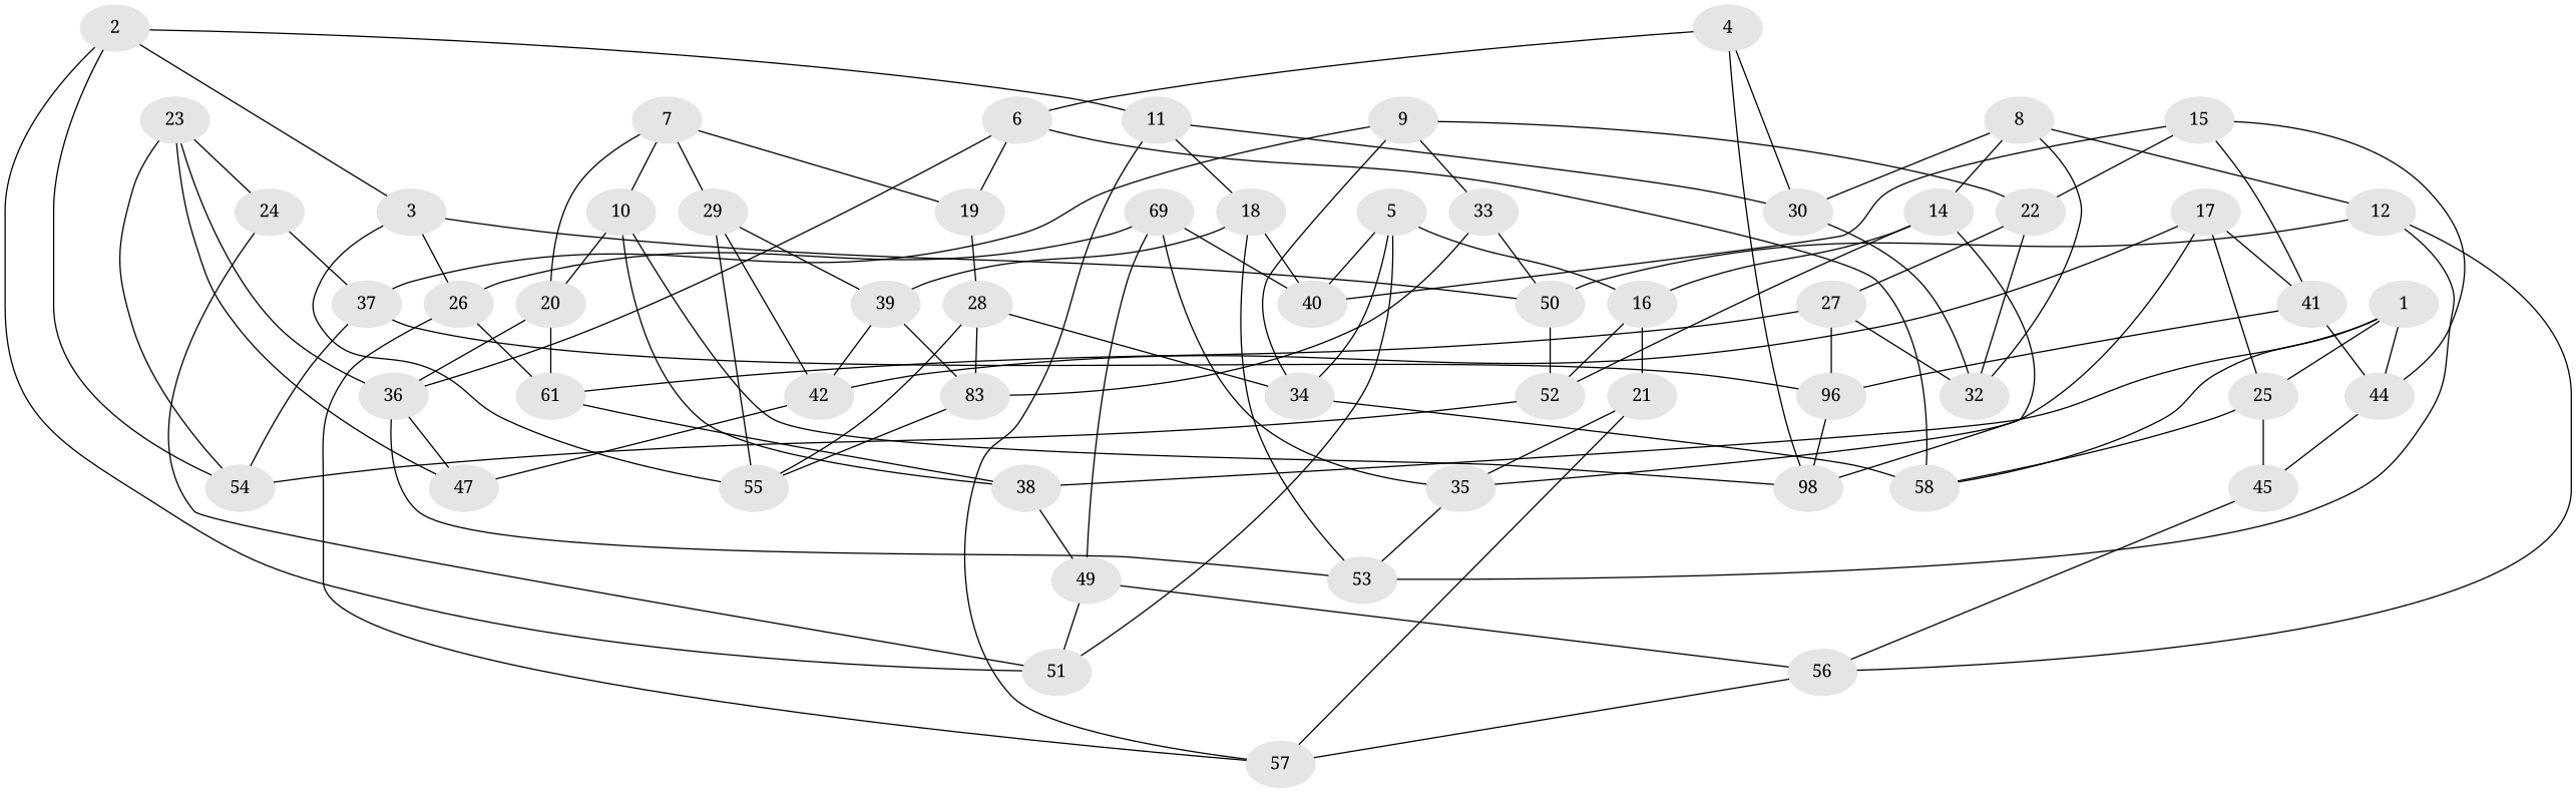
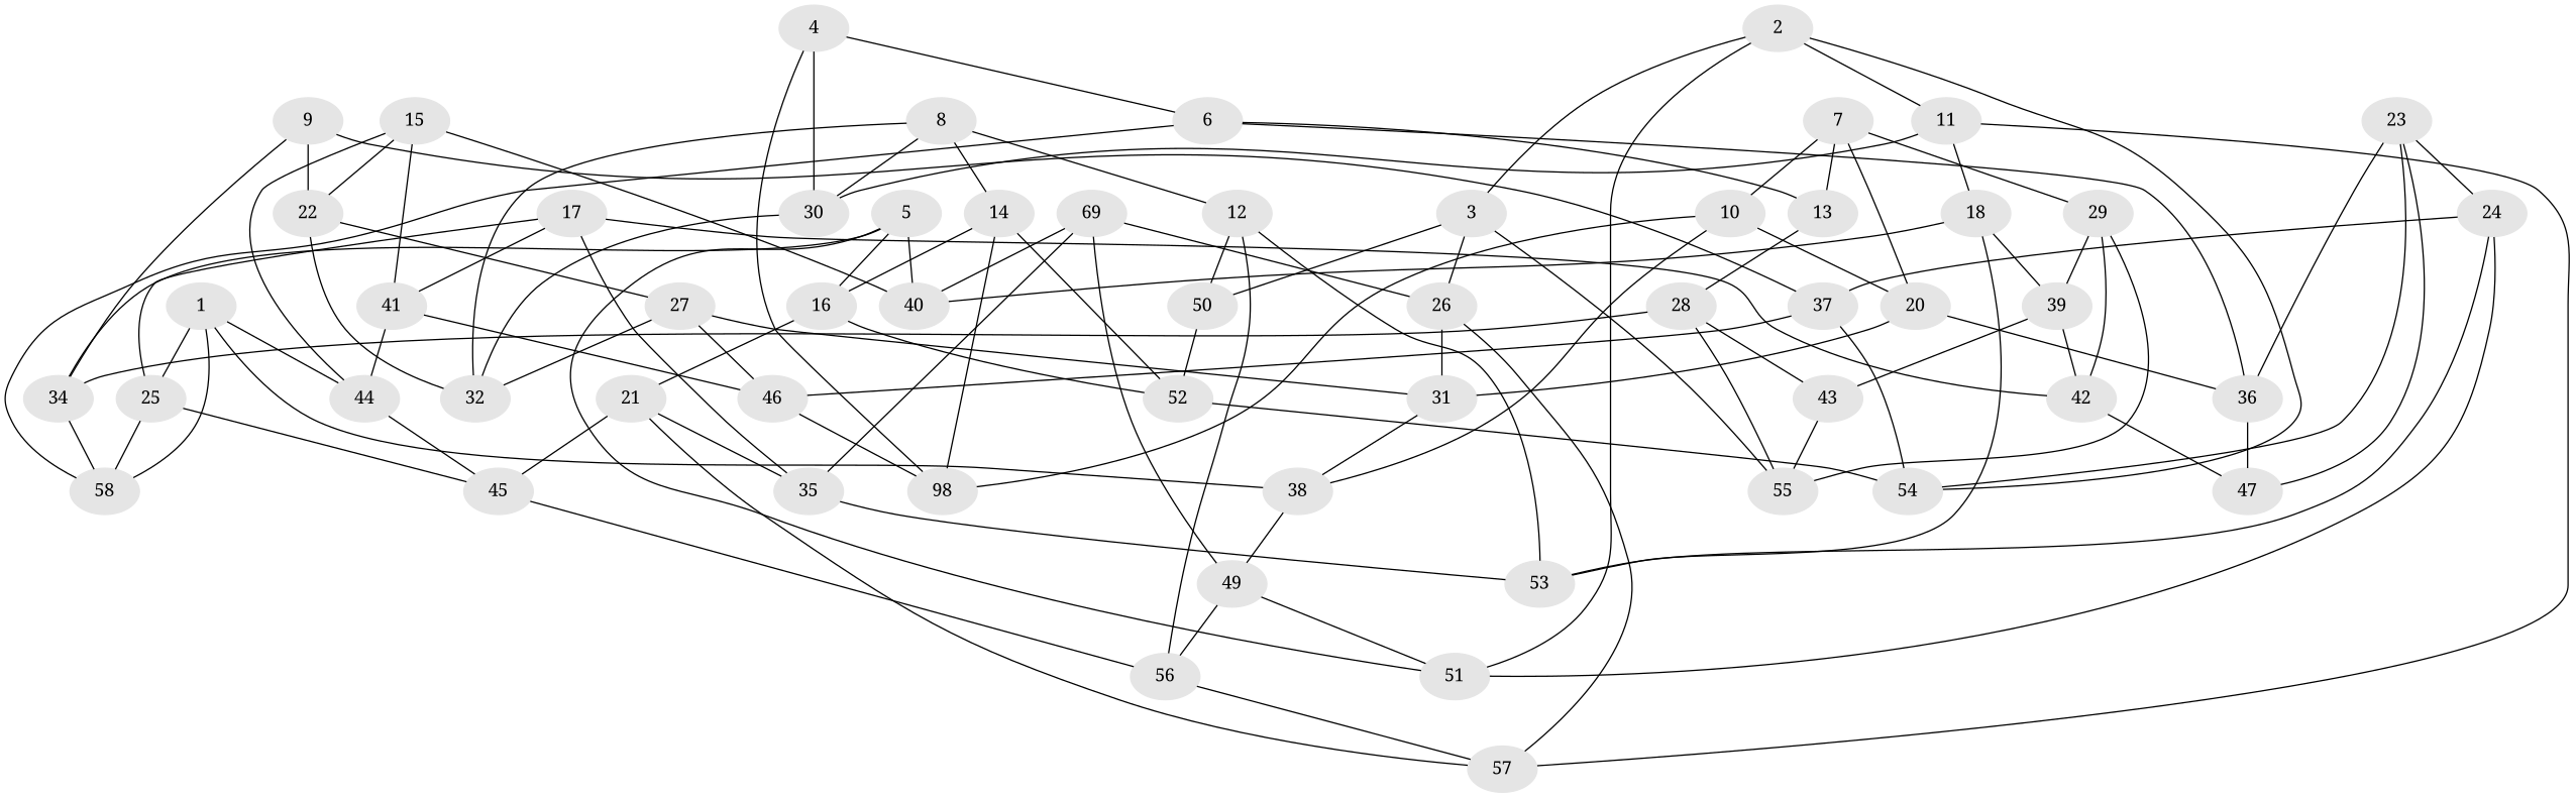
  graph {
    fontname="Noto Serif"
    node [color=gray90 fontname="Noto Serif" style=filled]
    edge [fontname="Noto Serif"]
    1
    25
    38
    44
    58
    45
    49
    2
    3
    11
    51
    54
    26
    50
    55
    30
    18
    57
-   31 [label=61]
+   31
    52
    4
    6
    n23 [label=98]
-   13 [label=19]
+   13
    36
    32
-   33
-   43 [label=83]
+   43
    5
    16
    34
    40
    21
    28
    47
    7
    10
    20
    29
    42
    39
    8
    12
    14
    53
    56
    9
    22
    37
    27
-   46 [label=96]
+   46
    15
    41
    35
    17
    n56 [label=69]
    23
    24
    1 -- 25
    1 -- 38
    1 -- 44
    1 -- 58
    25 -- 58
    25 -- 45
    38 -- 49
    44 -- 45
    45 -- 56
    49 -- 51
    49 -- 56
    2 -- 3
    2 -- 11
    2 -- 51
    2 -- 54
    3 -- 26
    3 -- 50
    3 -- 55
    11 -- 30
    11 -- 18
    11 -- 57
    26 -- 57
    26 -- 31
    50 -- 52
    30 -- 32
    18 -- 40
    18 -- 39
    18 -- 53
    31 -- 38
    52 -- 54
    4 -- 30
    4 -- 6
    4 -- n23
    6 -- 58
    6 -- 13
    6 -- 36
    13 -- 28
    36 -- 47
-   33 -- 50
-   33 -- 43
    43 -- 55
    5 -- 51
    5 -- 16
    5 -- 34
    5 -- 40
    16 -- 52
    16 -- 21
    34 -- 58
+   21 -- 45
    21 -- 57
    21 -- 35
    28 -- 55
    28 -- 43
    28 -- 34
    7 -- 13
    7 -- 10
    7 -- 20
    7 -- 29
    10 -- 38
    10 -- n23
    10 -- 20
    20 -- 31
    20 -- 36
    29 -- 55
    29 -- 42
    29 -- 39
    42 -- 47
    39 -- 43
    39 -- 42
    8 -- 30
    8 -- 32
    8 -- 12
    8 -- 14
    12 -- 50
    12 -- 53
    12 -- 56
    14 -- 52
    14 -- n23
    14 -- 16
    56 -- 57
-   9 -- 33
    9 -- 34
    9 -- 22
    9 -- 37
    22 -- 32
    22 -- 27
    37 -- 54
    37 -- 46
    27 -- 31
    27 -- 32
    27 -- 46
    46 -- n23
    15 -- 44
    15 -- 40
    15 -- 22
    15 -- 41
    41 -- 44
    41 -- 46
    35 -- 53
    17 -- 25
    17 -- 42
    17 -- 41
    17 -- 35
    n56 -- 49
    n56 -- 26
    n56 -- 40
    n56 -- 35
    23 -- 54
    23 -- 36
    23 -- 47
    23 -- 24
    24 -- 51
-   36 -- 53
+   24 -- 53
    24 -- 37
  }
